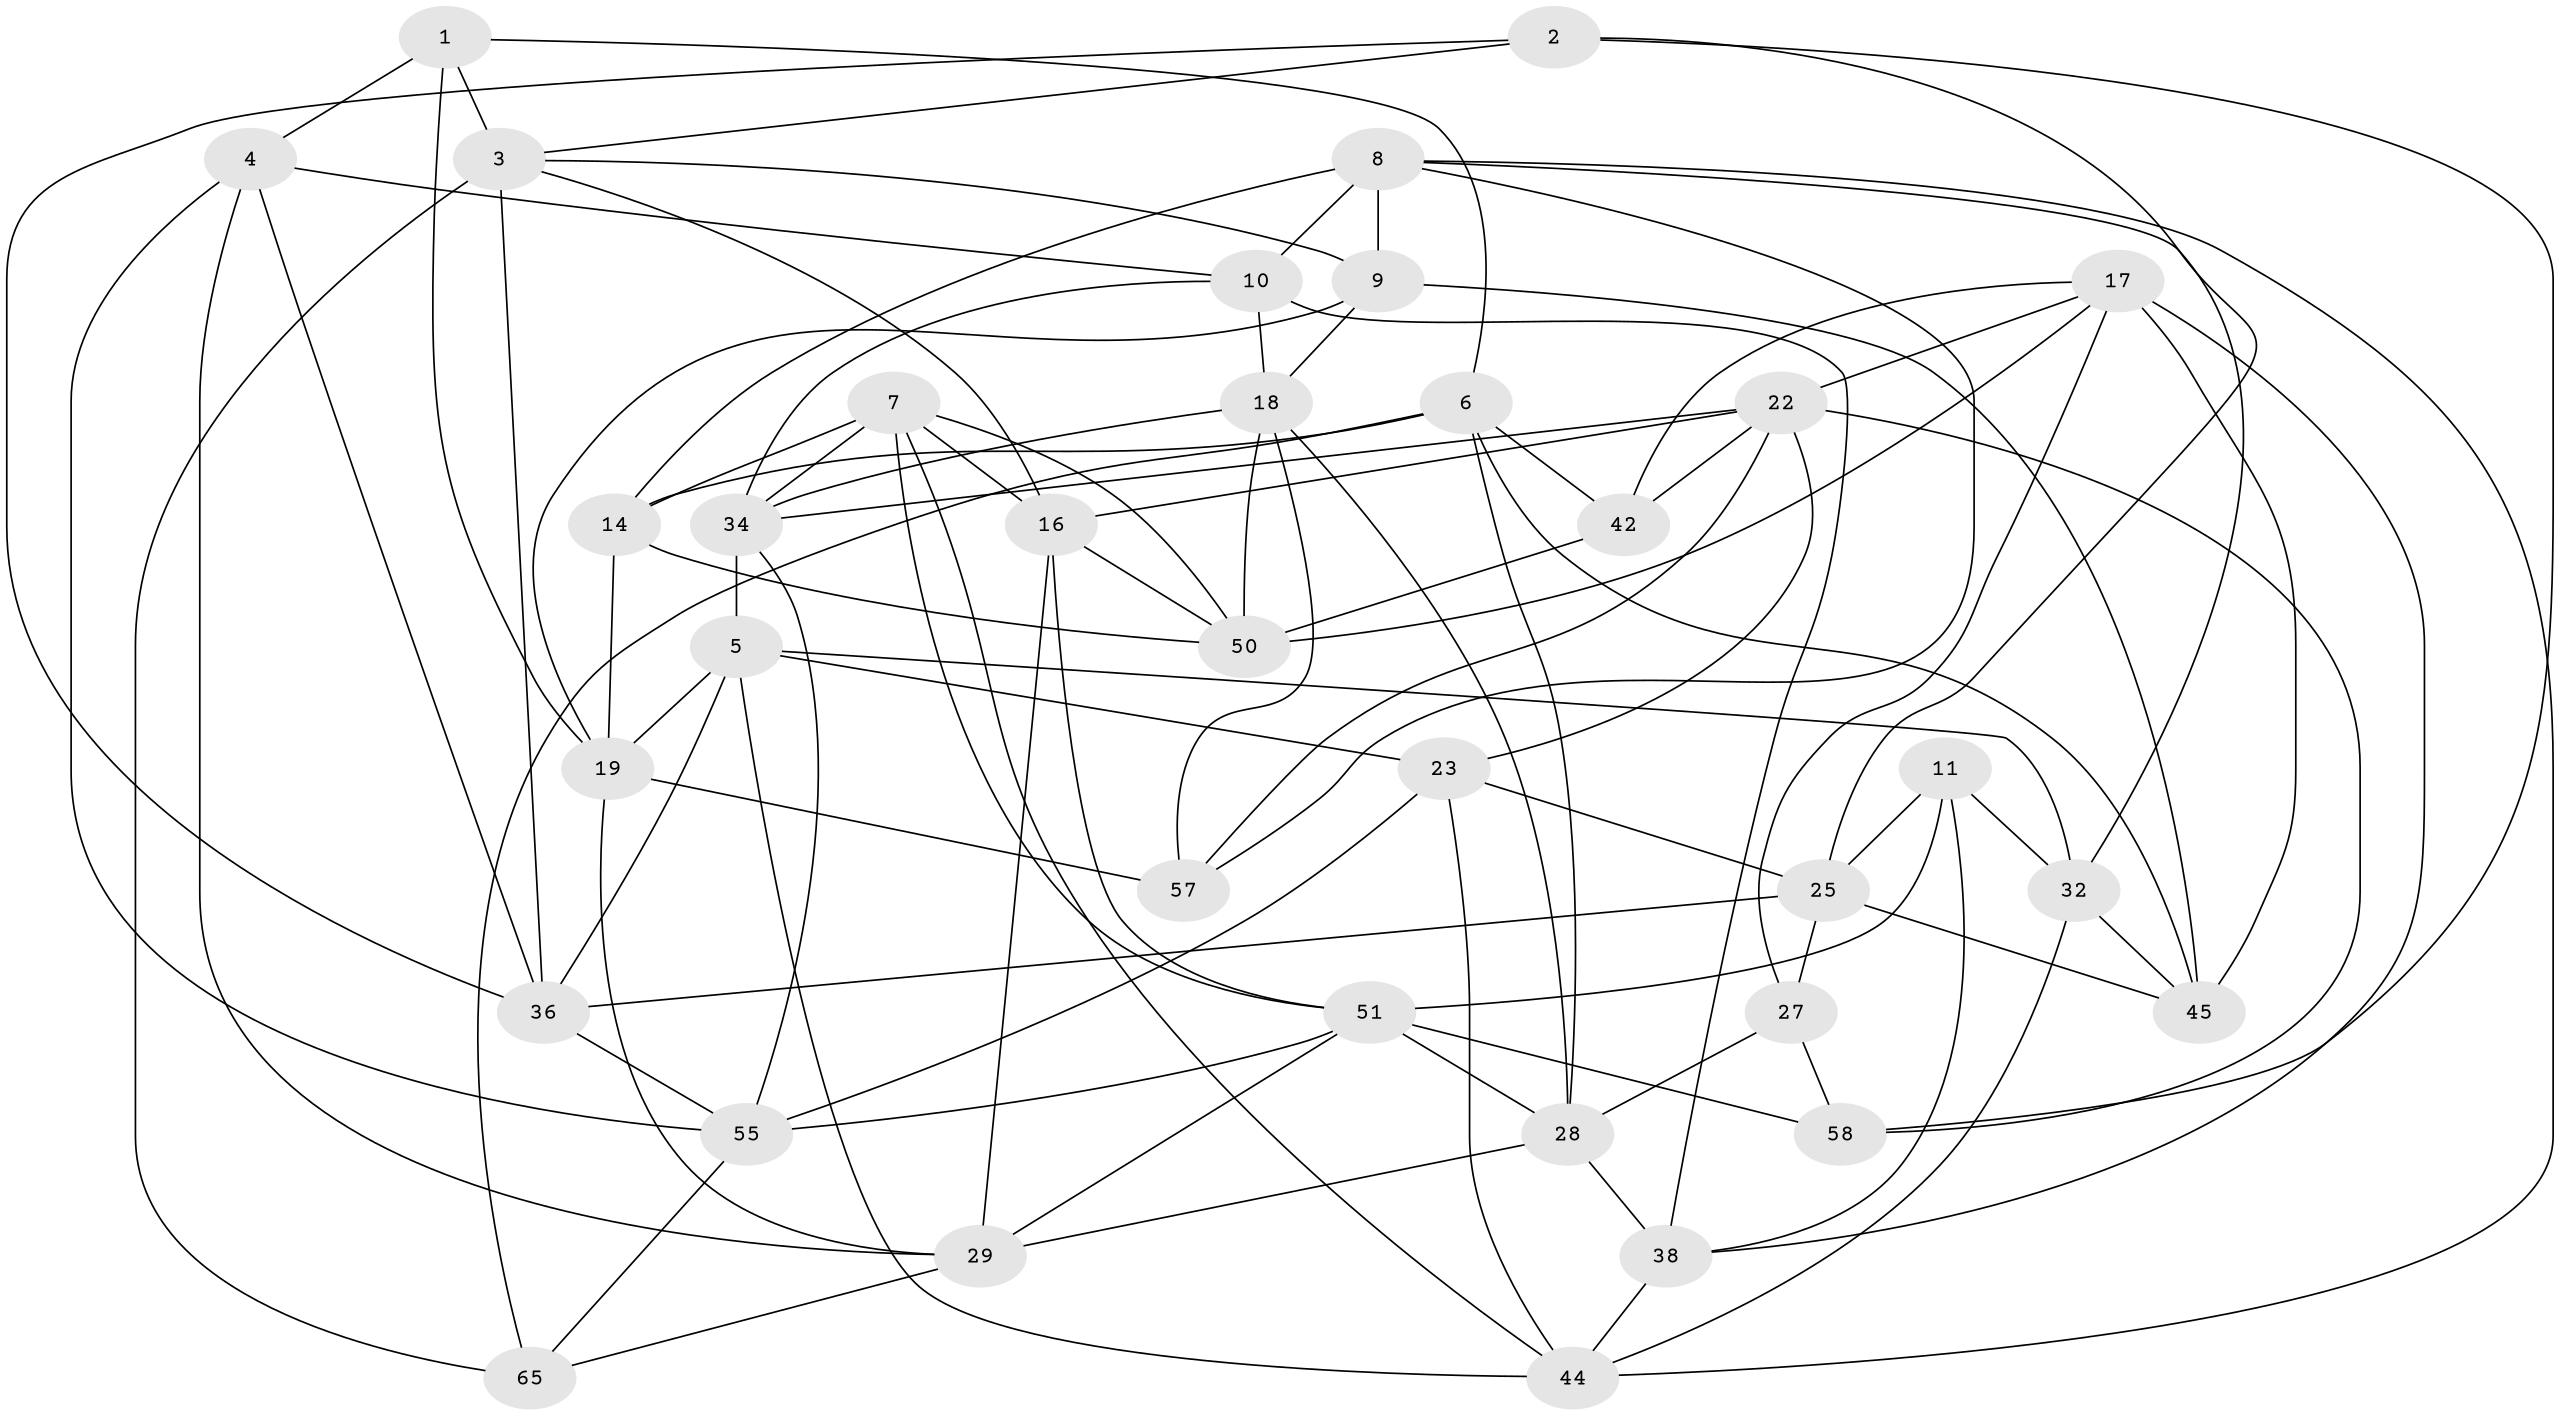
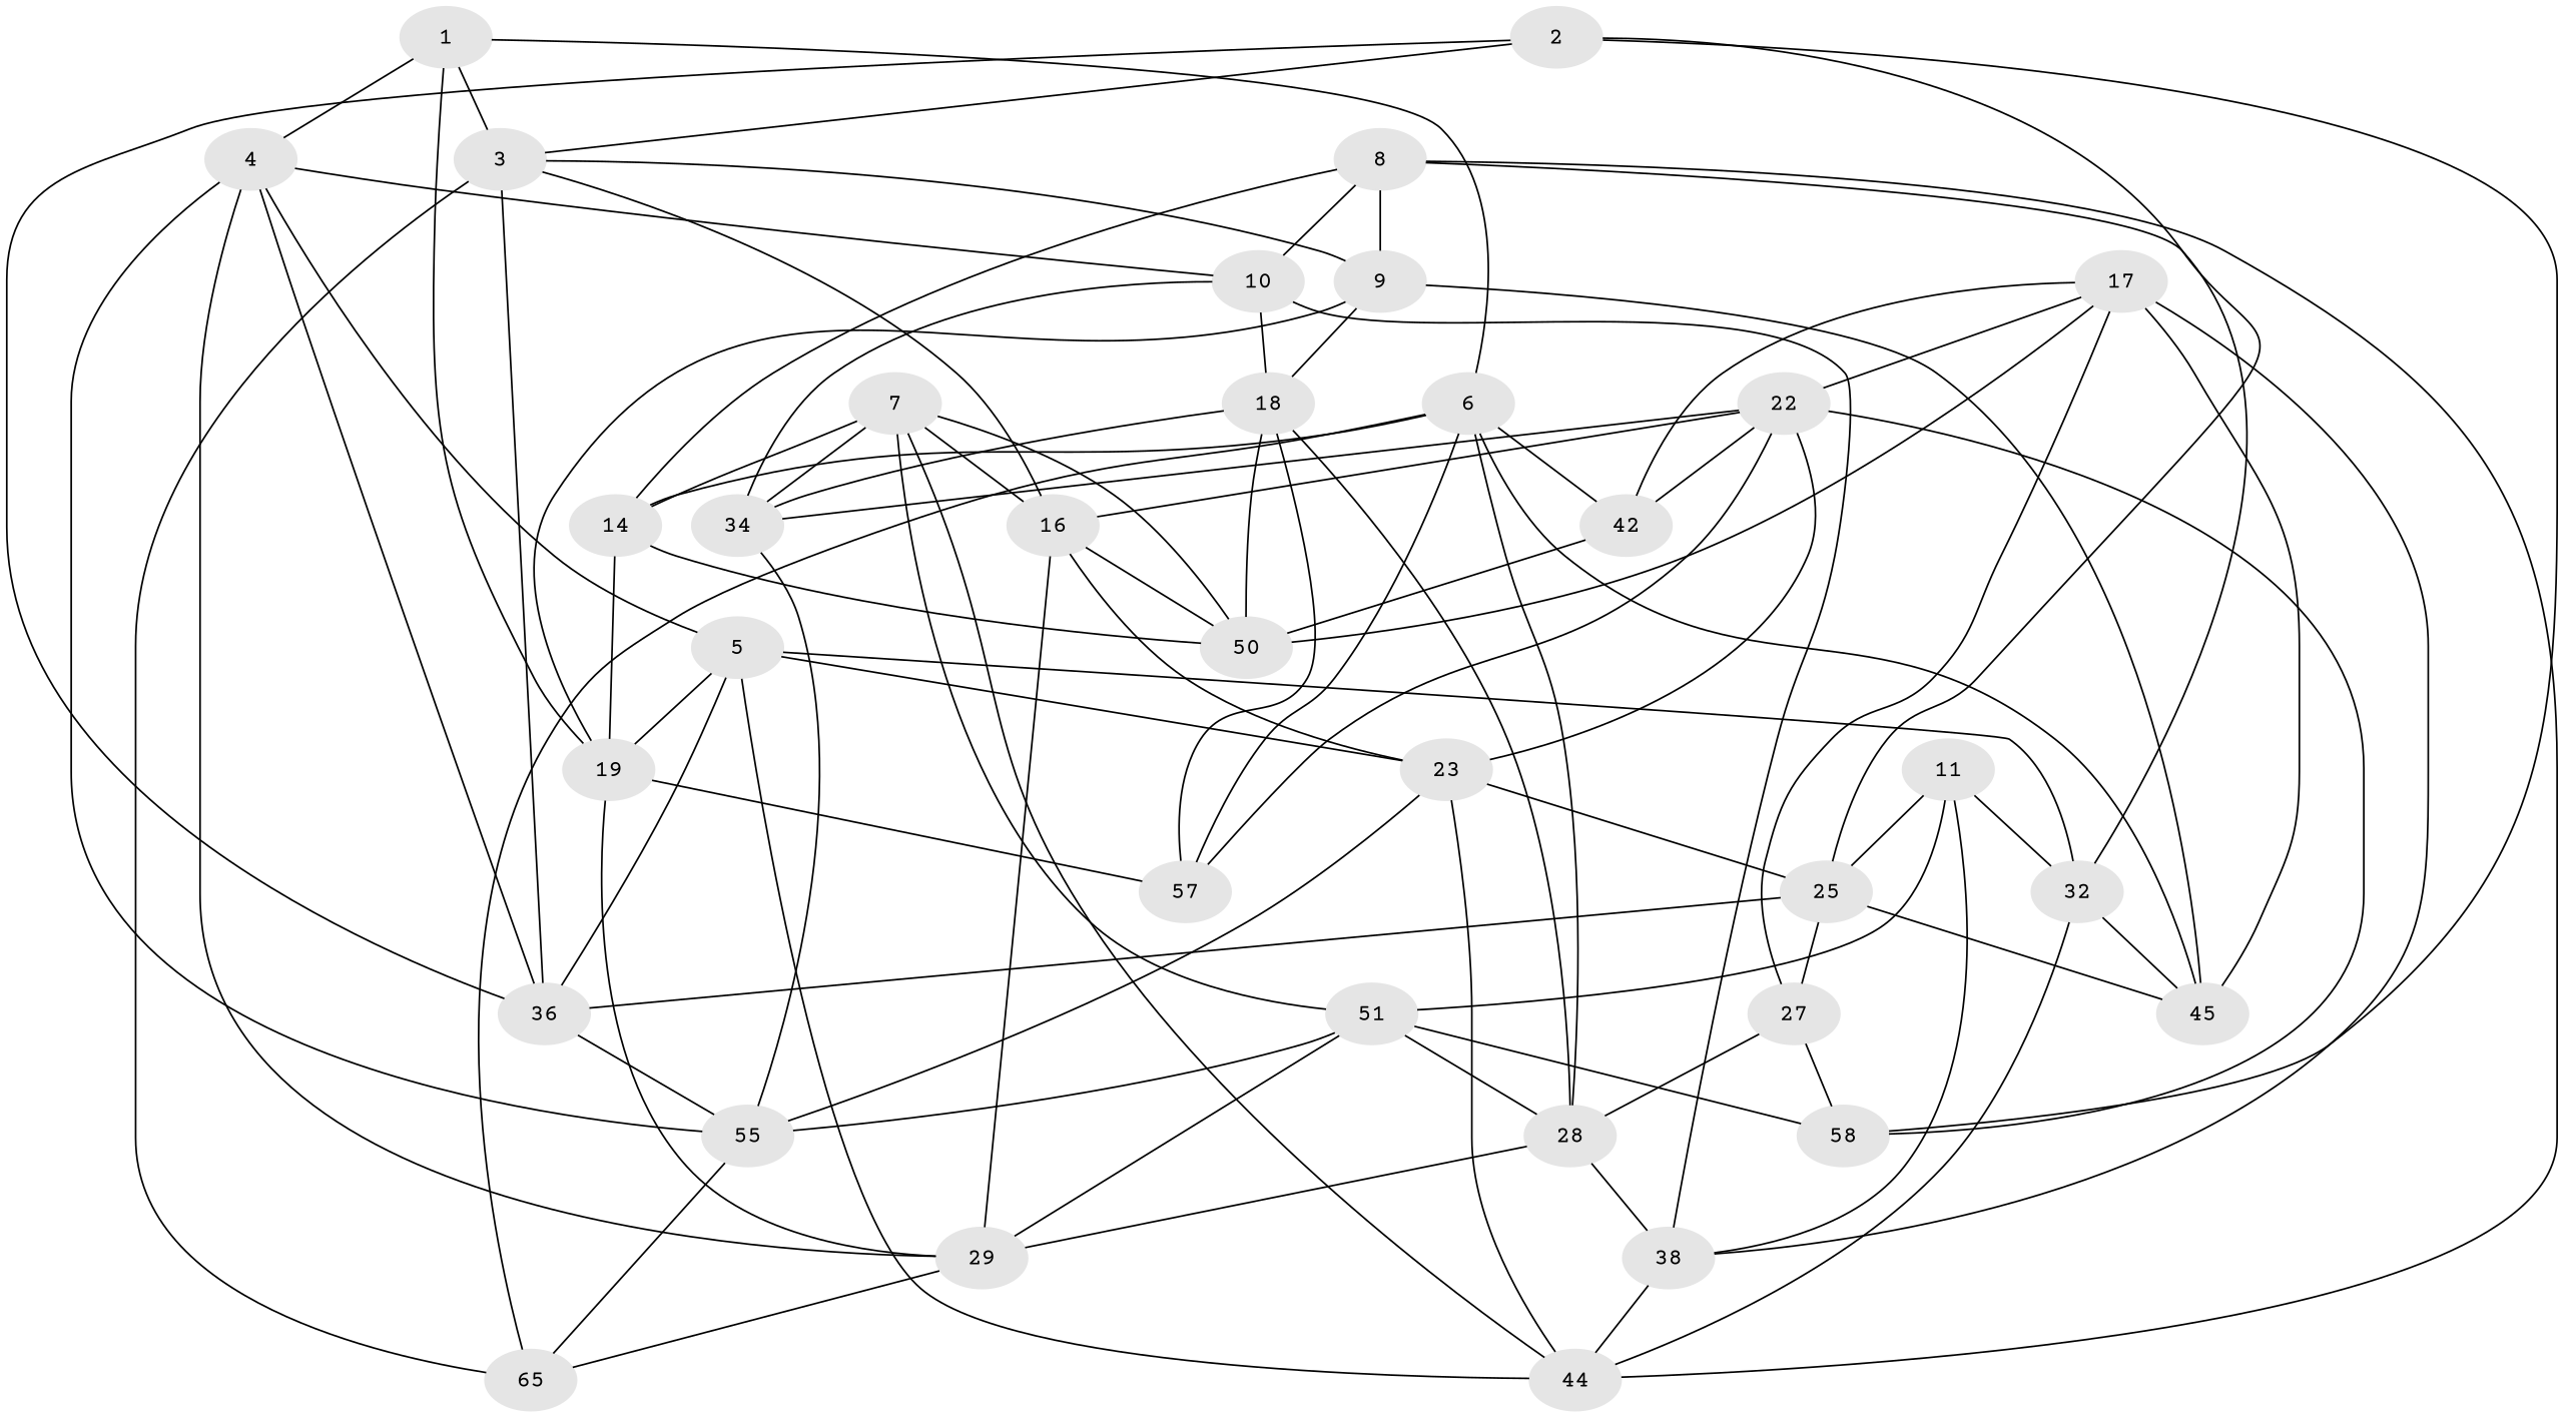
  graph {
    fontname="Courier Prime"
    node [color=gray90 fontname="Courier Prime" style=filled]
    edge [fontname="Courier Prime"]
    1 [super="+33"]
    3 [super="+13"]
    4 [super="+63"]
    6 [super="+56"]
    19 [super="+35"]
    36 [super="+61"]
    9 [super="+24"]
    16 [super="+26"]
    65
    5 [super="+40"]
    10 [super="+31"]
    29 [super="+39"]
    55 [super="+60"]
    14 [super="+41"]
    28 [super="+52"]
    42
    45 [super="+53"]
    57
    2
    25 [super="+37"]
    58
    27
    18 [super="+64"]
    23 [super="+49"]
    50 [super="+54"]
    32 [super="+59"]
    44 [super="+48"]
    34 [super="+62"]
    38 [super="+46"]
    7 [super="+20"]
    n31 [label=51 super="+47"]
    8 [super="+15"]
    11 [super="+12"]
    17 [super="+51"]
    22 [super="+43"]
    1 -- 3
    1 -- 4
    1 -- 6
    1 -- 19
    3 -- 36
    3 -- 9
    3 -- 16
    3 -- 65
    4 -- 36
-   34 -- 5
+   4 -- 5
    4 -- 10
    4 -- 29
    4 -- 55
    6 -- 65
    6 -- 14
    6 -- 28
    6 -- 42
    6 -- 45
    19 -- 29
    19 -- 57
    36 -- 55
    9 -- 19
    9 -- 45 [weight=2]
    9 -- 18
    16 -- 29
-   16 -- n31
+   16 -- 23
    16 -- 50
    5 -- 19
    5 -- 36
    5 -- 23
    5 -- 32
    5 -- 44
    10 -- 18
    10 -- 34
    10 -- 38 [weight=2]
    29 -- 65
    55 -- 65
    14 -- 19
    14 -- 50
    28 -- 29
    28 -- 38
    42 -- 50
    2 -- 3
    2 -- 36
    2 -- 25
    2 -- 58
    25 -- 36
    25 -- 45
    25 -- 27
    27 -- 28
    27 -- 58
    18 -- 28
    18 -- 57
    18 -- 50
    18 -- 34
    23 -- 55
    23 -- 25
    23 -- 44
    32 -- 45
    32 -- 44
    34 -- 55
    38 -- 44
    7 -- 16
    7 -- 14
    7 -- 50
    7 -- 44
    7 -- 34
    7 -- n31
    n31 -- 29
    n31 -- 55
    n31 -- 28
    n31 -- 58
    8 -- 9
    8 -- 10
    8 -- 14
-   8 -- 57
+   6 -- 57
    8 -- 32
    8 -- 44
    11 -- 25
    11 -- 32 [weight=2]
    11 -- 38
    11 -- n31
    17 -- 42
    17 -- 45
    17 -- 27
    17 -- 50
    17 -- 38
    17 -- 22
    22 -- 16
    22 -- 42
    22 -- 57
    22 -- 58
    22 -- 23
    22 -- 34
  }
